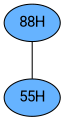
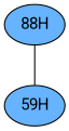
  graph {
    fontname=Roboto
    node [fillcolor="#66B3FF" style=radial fontname=Roboto]
    "88H"
-   "59H" [label="55H"]
+   "59H"
    "88H" -- "59H" [penwidth=1 fontname=Roboto]
  }
